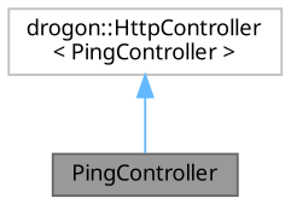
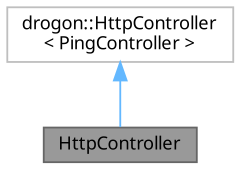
  digraph {
    fontname="Noto Sans"
    node [fontname="Noto Sans" fontsize=10 shape=box style=filled]
-   n1 [color=gray40 fillcolor=grey60 fontcolor=black height=0.2 label=PingController width=0.4]
+   n1 [color=gray40 fillcolor=grey60 fontcolor=black height=0.2 label=HttpController width=0.4]
    n2 [color=grey75 fillcolor=white height=0.2 label="drogon::HttpController\l\< PingController \>" width=0.4]
    n2 -> n1 [color=steelblue1 dir=back fontname="Noto Sans" fontsize=10 labelfontname=Helvetica labelfontsize=10 style=solid]
  }
